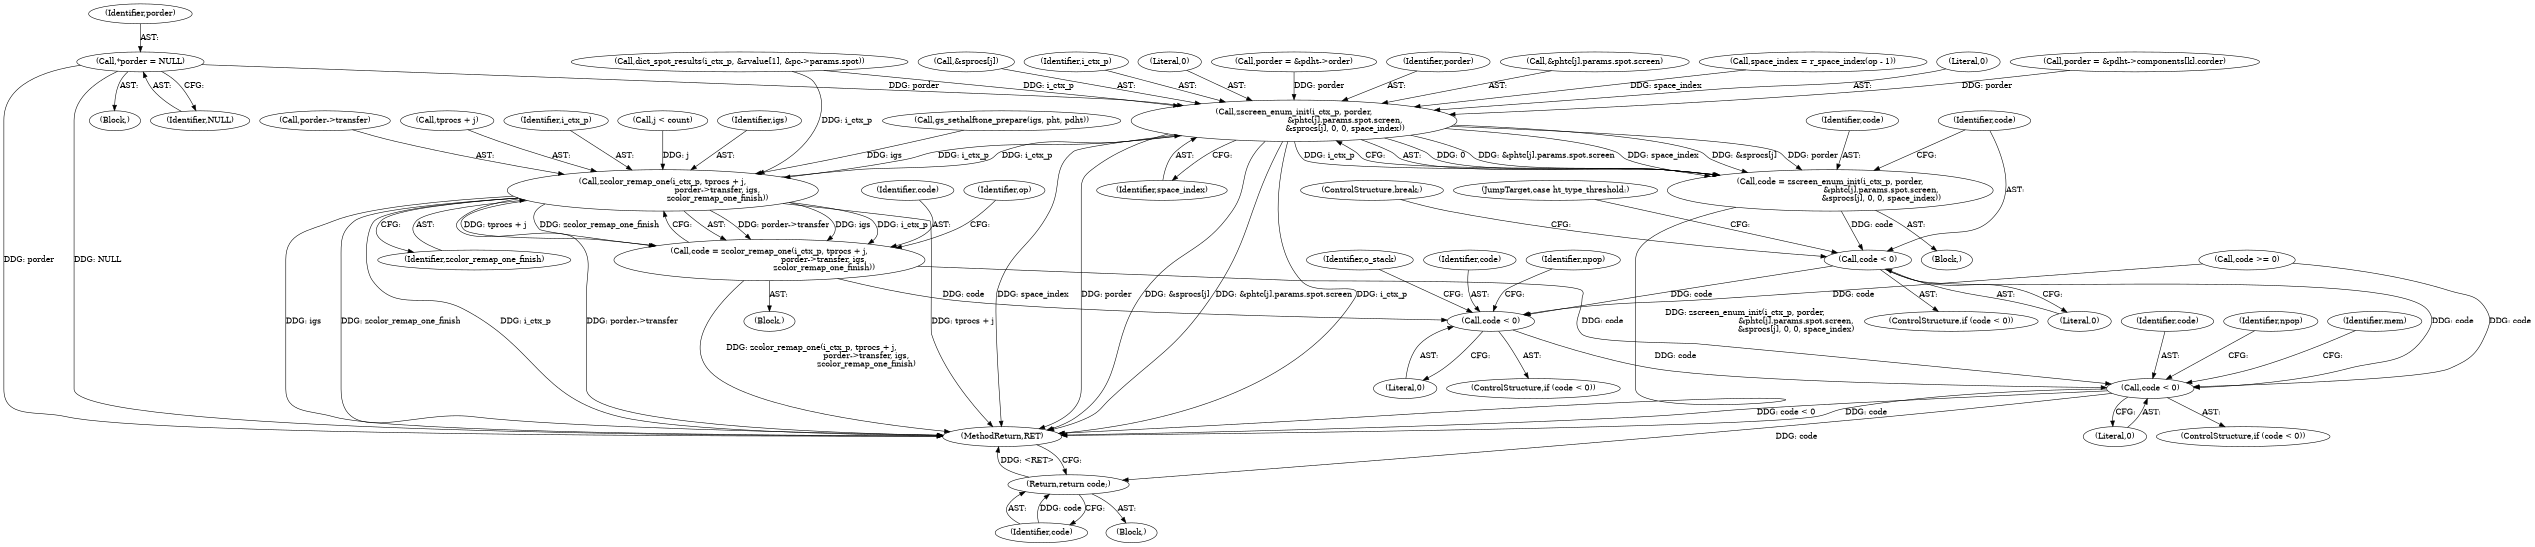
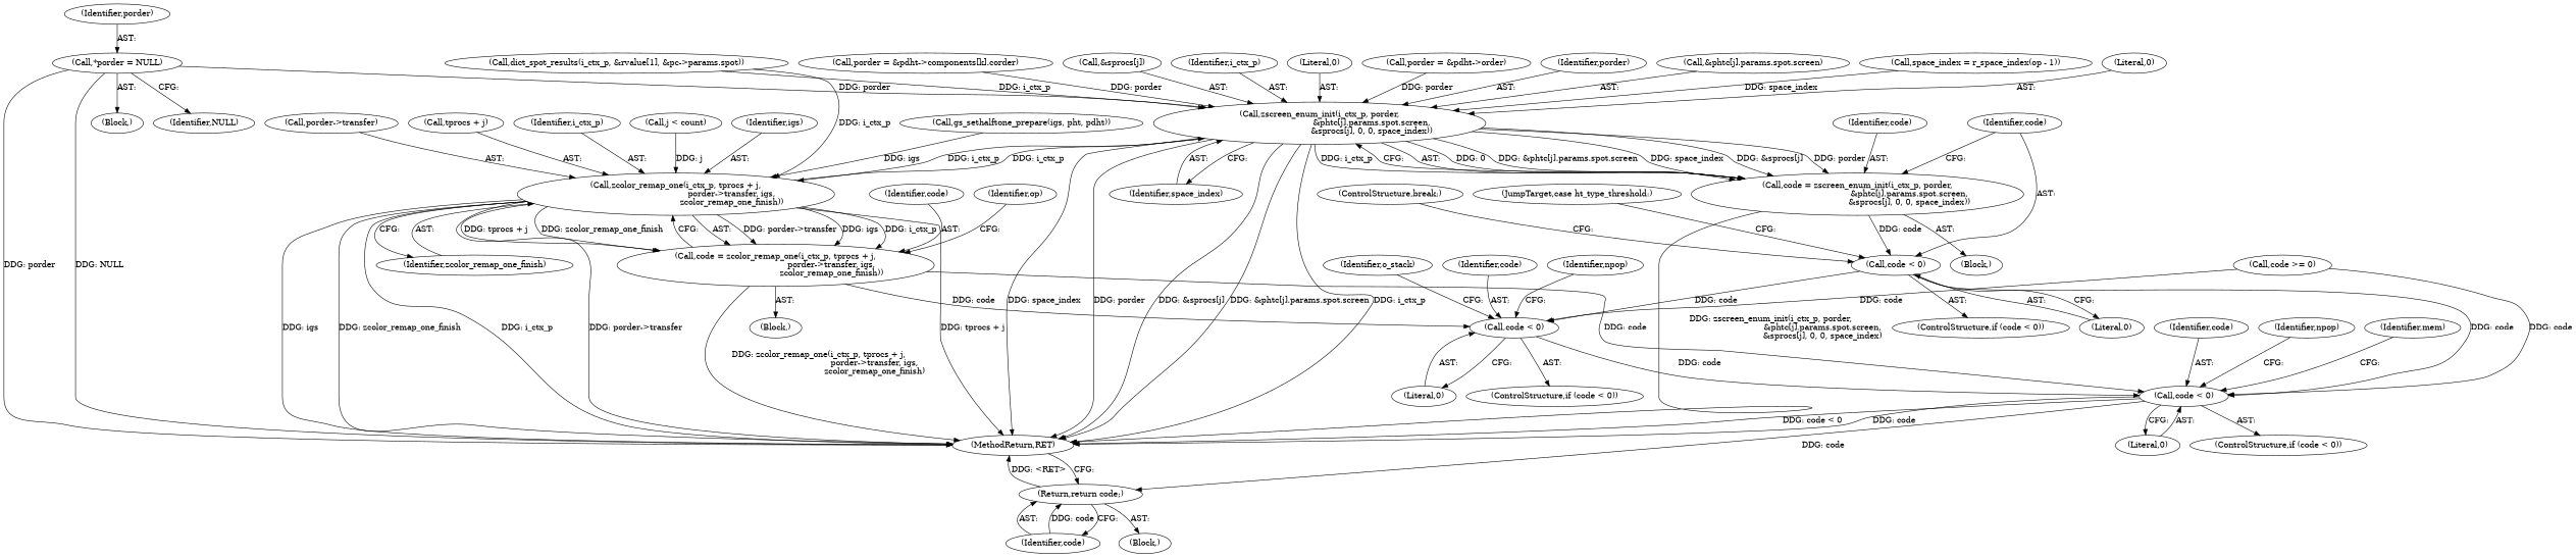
  digraph {
    n1 [label="(Call,*porder = NULL)"]
    n2 [label="(Call,zscreen_enum_init(i_ctx_p, porder,\n                                         &phtc[j].params.spot.screen,\n                                         &sprocs[j], 0, 0, space_index))"]
    n3 [label="(Block,)"]
    n4 [label="(Identifier,NULL)"]
    n5 [label="(MethodReturn,RET)"]
    n6 [label="(Call,code = zscreen_enum_init(i_ctx_p, porder,\n                                         &phtc[j].params.spot.screen,\n                                         &sprocs[j], 0, 0, space_index))"]
    n7 [label="(Call,zcolor_remap_one(i_ctx_p, tprocs + j,\n                                            porder->transfer, igs,\n                                            zcolor_remap_one_finish))"]
    n8 [label="(Identifier,space_index)"]
    n9 [label="(Return,return code;)"]
    n10 [label="(Call,code < 0)"]
    n11 [label="(Block,)"]
    n12 [label="(Call,code = zcolor_remap_one(i_ctx_p, tprocs + j,\n                                            porder->transfer, igs,\n                                            zcolor_remap_one_finish))"]
    n13 [label="(Identifier,zcolor_remap_one_finish)"]
    n14 [label="(Call,code < 0)"]
    n15 [label="(Call,code < 0)"]
    n16 [label="(ControlStructure,if (code < 0))"]
    n17 [label="(Literal,0)"]
    n18 [label="(ControlStructure,if (code < 0))"]
    n19 [label="(Literal,0)"]
    n20 [label="(Literal,0)"]
    n21 [label="(ControlStructure,if (code < 0))"]
    n22 [label="(Identifier,code)"]
    n23 [label="(Block,)"]
    n24 [label="(Block,)"]
    n25 [label="(ControlStructure,break;)"]
    n26 [label="(Identifier,porder)"]
    n27 [label="(Call,gs_sethalftone_prepare(igs, pht, pdht))"]
    n28 [label="(JumpTarget,case ht_type_threshold:)"]
    n29 [label="(Identifier,porder)"]
    n30 [label="(Call,&phtc[j].params.spot.screen)"]
    n31 [label="(Call,code >= 0)"]
    n32 [label="(Call,porder->transfer)"]
    n33 [label="(Call,space_index = r_space_index(op - 1))"]
    n34 [label="(Identifier,code)"]
    n35 [label="(Identifier,code)"]
    n36 [label="(Literal,0)"]
    n37 [label="(Call,tprocs + j)"]
    n38 [label="(Call,porder = &pdht->components[k].corder)"]
    n39 [label="(Identifier,o_stack)"]
    n40 [label="(Identifier,code)"]
    n41 [label="(Call,&sprocs[j])"]
    n42 [label="(Identifier,npop)"]
    n43 [label="(Identifier,i_ctx_p)"]
    n44 [label="(Identifier,op)"]
    n45 [label="(Identifier,npop)"]
    n46 [label="(Identifier,mem)"]
    n47 [label="(Identifier,i_ctx_p)"]
    n48 [label="(Literal,0)"]
    n49 [label="(Identifier,code)"]
    n50 [label="(Call,dict_spot_results(i_ctx_p, &rvalue[1], &pc->params.spot))"]
    n51 [label="(Call,j < count)"]
    n52 [label="(Identifier,code)"]
    n53 [label="(Identifier,igs)"]
    n54 [label="(Call,porder = &pdht->order)"]
    n1 -> n2 [label="DDG: porder"]
    n1 -> n3 [label="AST: "]
    n1 -> n4 [label="CFG: "]
    n1 -> n5 [label="DDG: porder"]
    n1 -> n5 [label="DDG: NULL"]
    n2 -> n5 [label="DDG: space_index"]
    n2 -> n5 [label="DDG: porder"]
    n2 -> n5 [label="DDG: &sprocs[j]"]
    n2 -> n5 [label="DDG: &phtc[j].params.spot.screen"]
    n2 -> n5 [label="DDG: i_ctx_p"]
    n2 -> n6 [label="AST: "]
    n2 -> n6 [label="DDG: 0"]
    n2 -> n6 [label="DDG: &phtc[j].params.spot.screen"]
    n2 -> n6 [label="DDG: space_index"]
    n2 -> n6 [label="DDG: &sprocs[j]"]
    n2 -> n6 [label="DDG: porder"]
    n2 -> n6 [label="DDG: i_ctx_p"]
    n2 -> n7 [label="DDG: i_ctx_p"]
    n2 -> n8 [label="CFG: "]
-   n4 -> n1 [label="AST: "]
    n5 -> n9 [label="CFG: "]
    n6 -> n2 [label="CFG: "]
    n6 -> n5 [label="DDG: zscreen_enum_init(i_ctx_p, porder,\n                                         &phtc[j].params.spot.screen,\n                                         &sprocs[j], 0, 0, space_index)"]
    n6 -> n10 [label="DDG: code"]
    n6 -> n11 [label="AST: "]
    n7 -> n2 [label="DDG: i_ctx_p"]
    n7 -> n5 [label="DDG: porder->transfer"]
    n7 -> n5 [label="DDG: tprocs + j"]
    n7 -> n5 [label="DDG: igs"]
    n7 -> n5 [label="DDG: zcolor_remap_one_finish"]
    n7 -> n5 [label="DDG: i_ctx_p"]
    n7 -> n12 [label="AST: "]
    n7 -> n12 [label="DDG: porder->transfer"]
    n7 -> n12 [label="DDG: igs"]
    n7 -> n12 [label="DDG: i_ctx_p"]
    n7 -> n12 [label="DDG: tprocs + j"]
    n7 -> n12 [label="DDG: zcolor_remap_one_finish"]
    n7 -> n13 [label="CFG: "]
    n8 -> n2 [label="AST: "]
    n9 -> n5 [label="DDG: <RET>"]
    n9 -> n22 [label="CFG: "]
    n9 -> n23 [label="AST: "]
    n10 -> n14 [label="DDG: code"]
    n10 -> n15 [label="DDG: code"]
    n10 -> n16 [label="AST: "]
    n10 -> n17 [label="CFG: "]
    n12 -> n5 [label="DDG: zcolor_remap_one(i_ctx_p, tprocs + j,\n                                            porder->transfer, igs,\n                                            zcolor_remap_one_finish)"]
    n12 -> n7 [label="CFG: "]
    n12 -> n14 [label="DDG: code"]
    n12 -> n15 [label="DDG: code"]
    n12 -> n24 [label="AST: "]
    n13 -> n7 [label="AST: "]
    n14 -> n15 [label="DDG: code"]
    n14 -> n18 [label="AST: "]
    n14 -> n19 [label="CFG: "]
    n15 -> n5 [label="DDG: code < 0"]
    n15 -> n5 [label="DDG: code"]
    n15 -> n9 [label="DDG: code"]
    n15 -> n20 [label="CFG: "]
    n15 -> n21 [label="AST: "]
    n17 -> n10 [label="AST: "]
    n19 -> n14 [label="AST: "]
    n20 -> n15 [label="AST: "]
    n22 -> n9 [label="AST: "]
    n22 -> n9 [label="DDG: code"]
    n25 -> n10 [label="CFG: "]
    n26 -> n2 [label="AST: "]
    n27 -> n7 [label="DDG: igs"]
    n28 -> n10 [label="CFG: "]
    n29 -> n1 [label="AST: "]
    n30 -> n2 [label="AST: "]
    n31 -> n14 [label="DDG: code"]
    n31 -> n15 [label="DDG: code"]
    n32 -> n7 [label="AST: "]
    n33 -> n2 [label="DDG: space_index"]
    n34 -> n12 [label="AST: "]
    n35 -> n15 [label="AST: "]
    n36 -> n2 [label="AST: "]
    n37 -> n7 [label="AST: "]
    n38 -> n2 [label="DDG: porder"]
    n39 -> n14 [label="CFG: "]
    n40 -> n14 [label="AST: "]
    n41 -> n2 [label="AST: "]
    n42 -> n15 [label="CFG: "]
    n43 -> n7 [label="AST: "]
    n44 -> n12 [label="CFG: "]
    n45 -> n14 [label="CFG: "]
    n46 -> n15 [label="CFG: "]
    n47 -> n2 [label="AST: "]
    n48 -> n2 [label="AST: "]
    n49 -> n6 [label="CFG: "]
    n49 -> n10 [label="AST: "]
    n50 -> n2 [label="DDG: i_ctx_p"]
    n50 -> n7 [label="DDG: i_ctx_p"]
    n51 -> n7 [label="DDG: j"]
    n52 -> n6 [label="AST: "]
    n53 -> n7 [label="AST: "]
    n54 -> n2 [label="DDG: porder"]
  }
